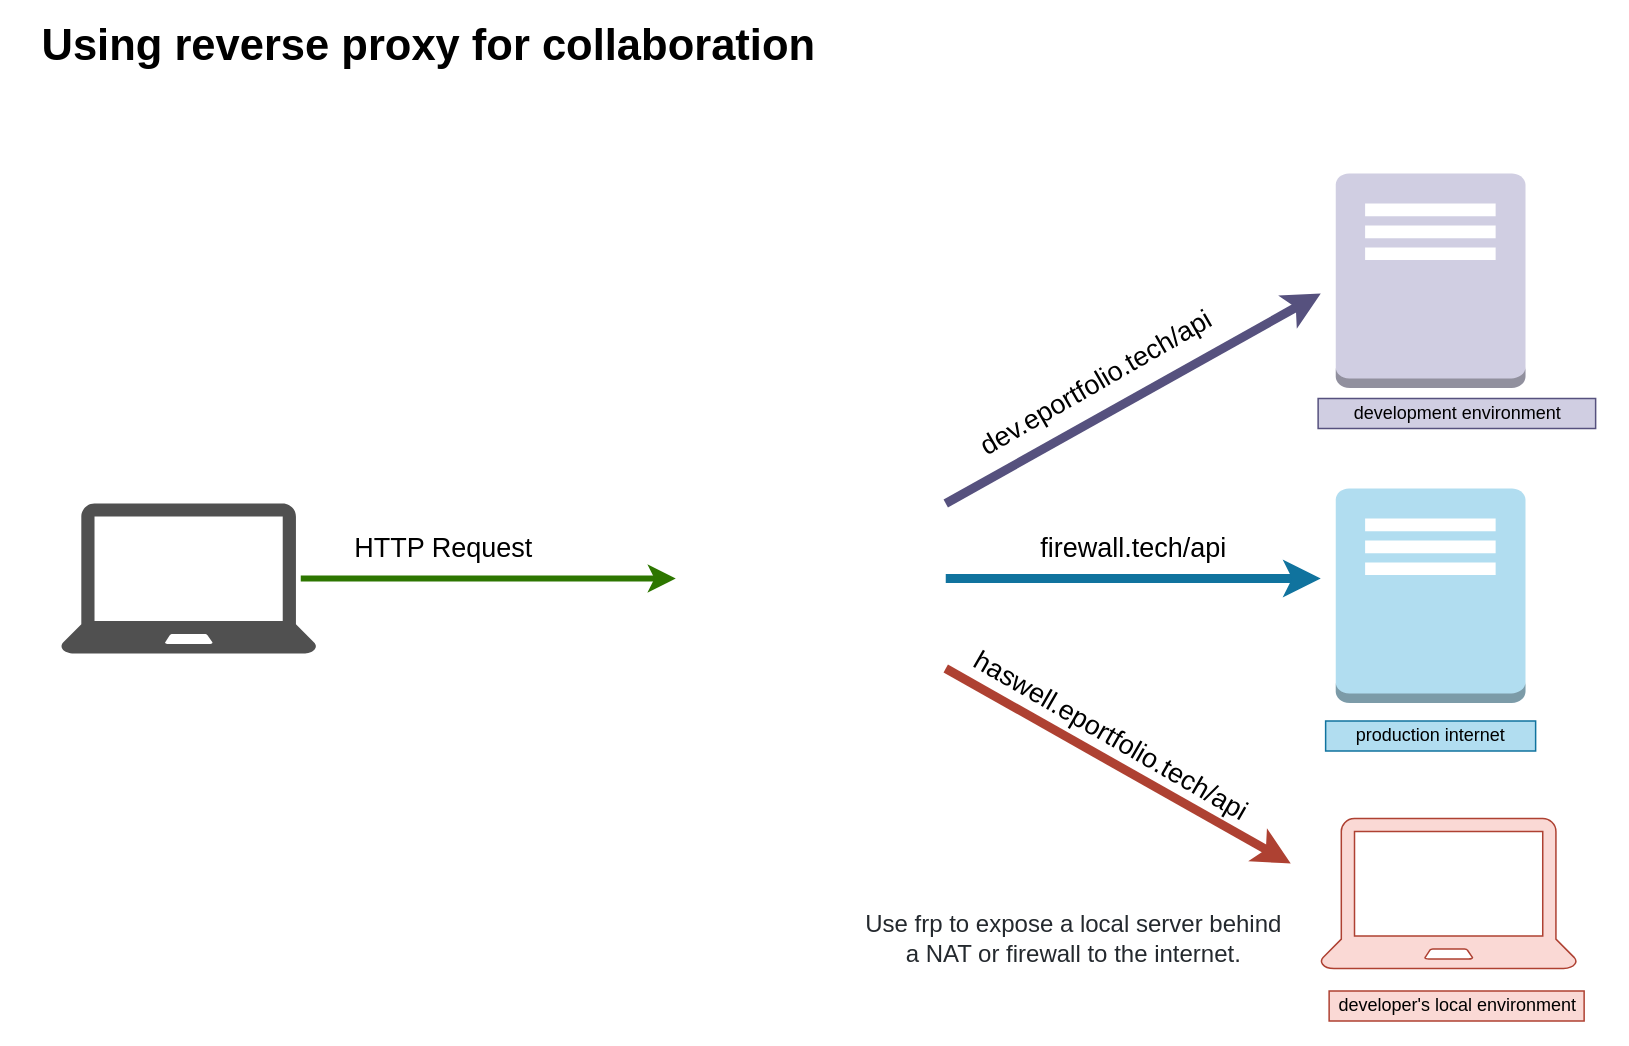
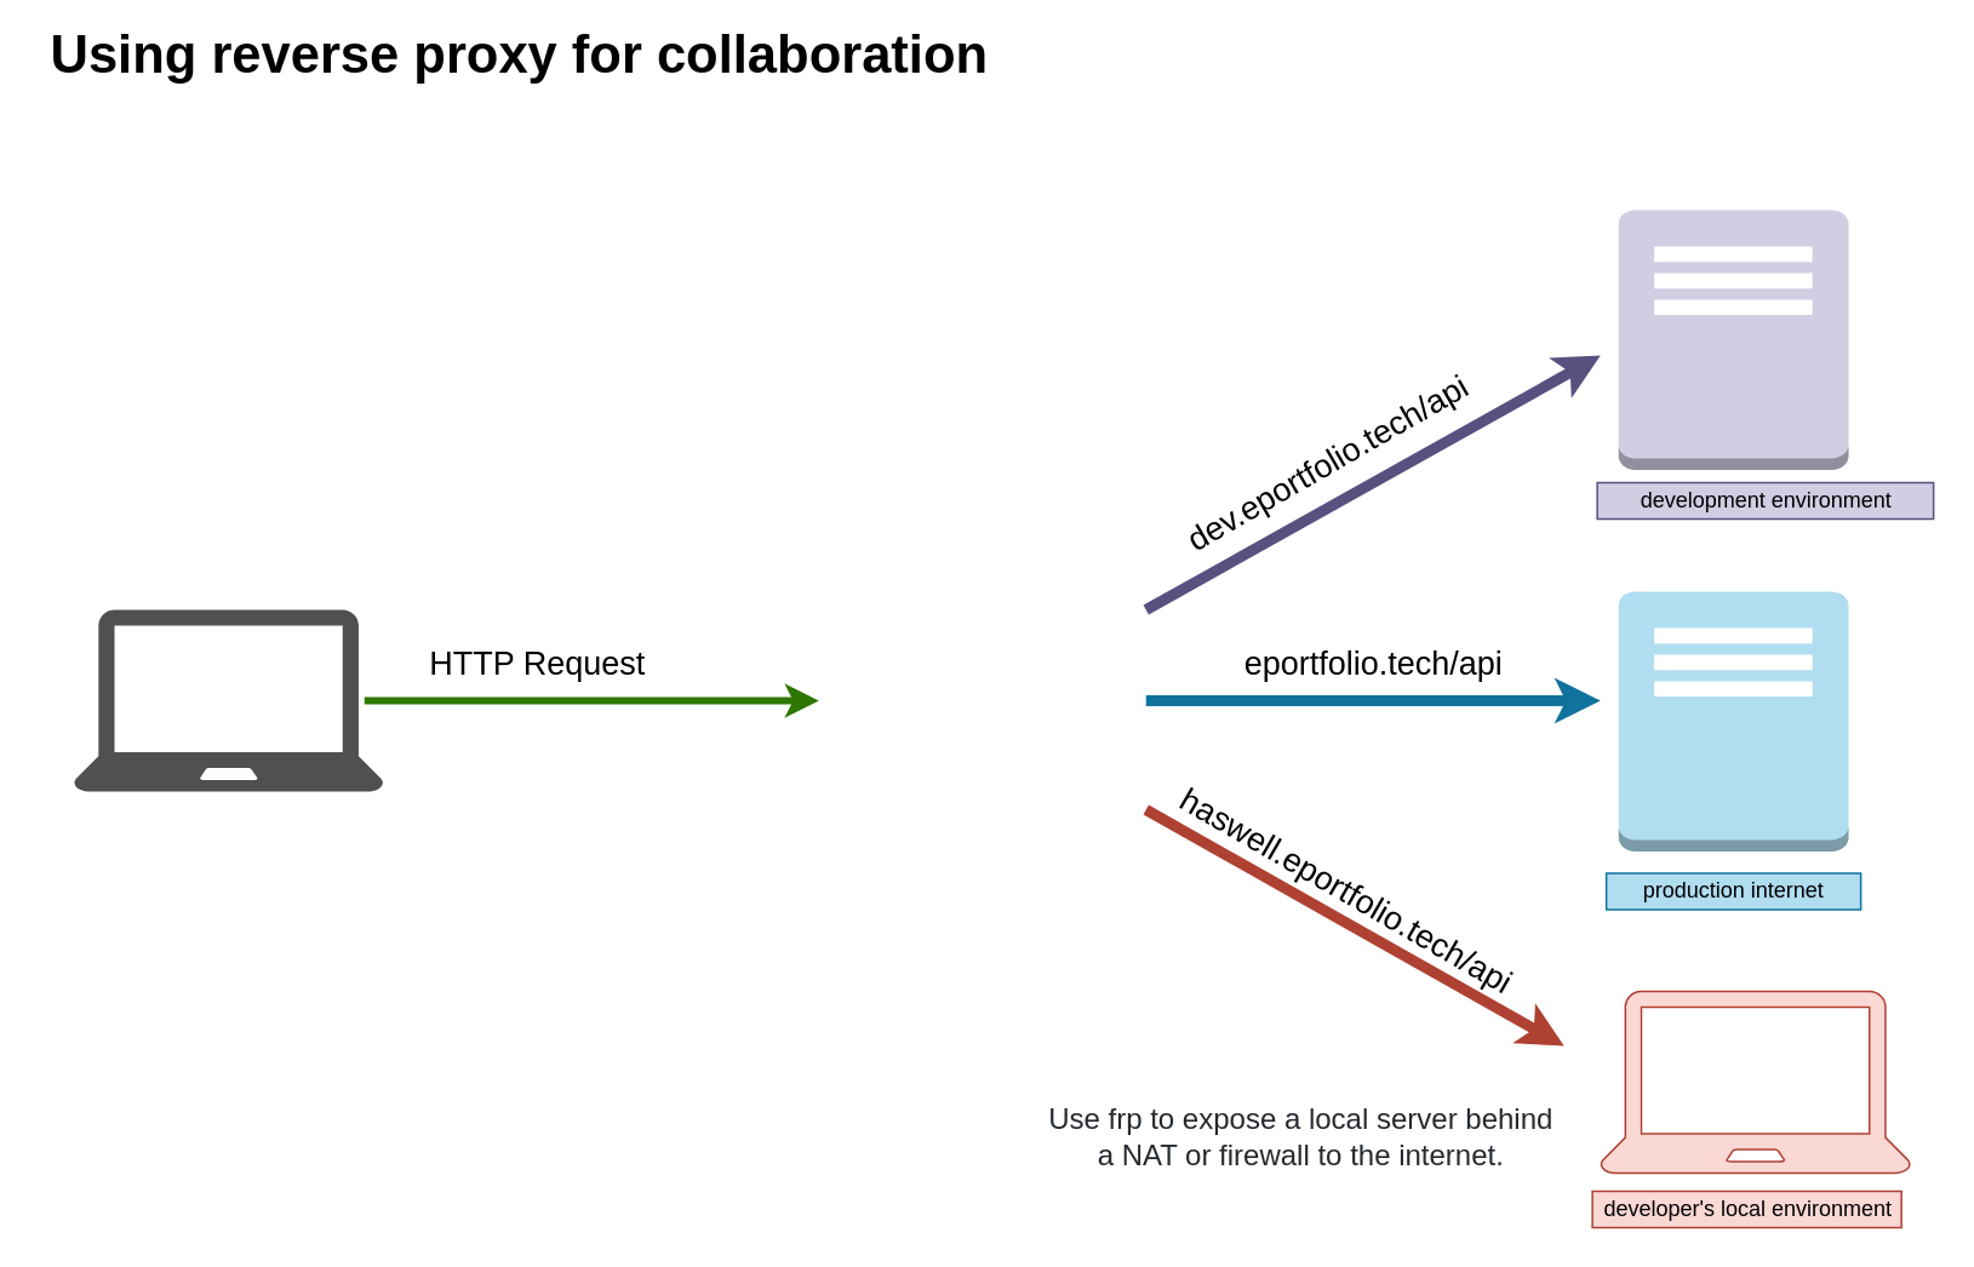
  <mxCell id="0" />
  <mxCell id="1" parent="0" />
  <mxCell id="2" value="" style="pointerEvents=1;shadow=0;dashed=0;html=1;strokeColor=none;fillColor=#505050;labelPosition=center;verticalLabelPosition=bottom;verticalAlign=top;outlineConnect=0;align=center;shape=mxgraph.office.devices.laptop;" parent="1" vertex="1"><mxGeometry x="40" y="335" width="170.59" height="100" as="geometry" /></mxCell>
  <mxCell id="3" value="&lt;font style=&quot;font-size: 18px&quot;&gt;haswell.eportfolio.tech/api&lt;/font&gt;" style="text;html=1;align=center;verticalAlign=middle;resizable=0;points=[];autosize=1;strokeWidth=18;rotation=30;" parent="1" vertex="1"><mxGeometry x="630" y="480" width="220" height="20" as="geometry" /></mxCell>
  <mxCell id="4" value="" style="pointerEvents=1;shadow=0;dashed=0;html=1;strokeColor=#ae4132;fillColor=#fad9d5;labelPosition=center;verticalLabelPosition=bottom;verticalAlign=top;outlineConnect=0;align=center;shape=mxgraph.office.devices.laptop;" parent="1" vertex="1"><mxGeometry x="880" y="545" width="170.59" height="100" as="geometry" /></mxCell>
  <mxCell id="5" value="" style="outlineConnect=0;dashed=0;verticalLabelPosition=bottom;verticalAlign=top;align=center;html=1;shape=mxgraph.aws3.traditional_server;fillColor=#d0cee2;strokeColor=#56517e;" parent="1" vertex="1"><mxGeometry x="890" y="115" width="126.5" height="143" as="geometry" /></mxCell>
  <mxCell id="6" value="" style="outlineConnect=0;dashed=0;verticalLabelPosition=bottom;verticalAlign=top;align=center;html=1;shape=mxgraph.aws3.traditional_server;fillColor=#b1ddf0;strokeColor=#10739e;" parent="1" vertex="1"><mxGeometry x="890" y="325" width="126.5" height="143" as="geometry" /></mxCell>
  <mxCell id="7" value="" style="endArrow=classic;html=1;fillColor=#fad9d5;strokeColor=#ae4132;strokeWidth=6;" parent="1" edge="1"><mxGeometry width="50" height="50" relative="1" as="geometry"><mxPoint x="630" y="445" as="sourcePoint" /><mxPoint x="860" y="575" as="targetPoint" /></mxGeometry></mxCell>
  <mxCell id="8" value="" style="endArrow=classic;html=1;strokeWidth=6;fillColor=#b1ddf0;strokeColor=#10739e;" parent="1" edge="1"><mxGeometry width="50" height="50" relative="1" as="geometry"><mxPoint x="630" y="385" as="sourcePoint" /><mxPoint x="880" y="385" as="targetPoint" /></mxGeometry></mxCell>
  <mxCell id="9" value="" style="endArrow=classic;html=1;fillColor=#d0cee2;strokeColor=#56517e;strokeWidth=6;" parent="1" edge="1"><mxGeometry width="50" height="50" relative="1" as="geometry"><mxPoint x="630" y="335" as="sourcePoint" /><mxPoint x="880" y="195" as="targetPoint" /></mxGeometry></mxCell>
  <mxCell id="10" value="&lt;font style=&quot;font-size: 18px&quot;&gt;dev.eportfolio.tech/api&lt;/font&gt;" style="text;html=1;align=center;verticalAlign=middle;resizable=0;points=[];autosize=1;rotation=-30;" parent="1" vertex="1"><mxGeometry x="635" y="245" width="190" height="20" as="geometry" /></mxCell>
- <mxCell id="11" value="&lt;font style=&quot;font-size: 18px&quot;&gt;firewall.tech/api&lt;/font&gt;" style="text;html=1;align=center;verticalAlign=middle;resizable=0;points=[];autosize=1;" parent="1" vertex="1"><mxGeometry x="675" y="355" width="160" height="20" as="geometry" /></mxCell>
+ <mxCell id="11" value="&lt;font style=&quot;font-size: 18px&quot;&gt;eportfolio.tech/api&lt;/font&gt;" style="text;html=1;align=center;verticalAlign=middle;resizable=0;points=[];autosize=1;" parent="1" vertex="1"><mxGeometry x="675" y="355" width="160" height="20" as="geometry" /></mxCell>
  <mxCell id="12" value="" style="endArrow=classic;html=1;strokeWidth=4;fillColor=#60a917;strokeColor=#2D7600;" parent="1" edge="1"><mxGeometry width="50" height="50" relative="1" as="geometry"><mxPoint x="200" y="385" as="sourcePoint" /><mxPoint x="450" y="385" as="targetPoint" /></mxGeometry></mxCell>
  <mxCell id="13" value="" style="shape=image;imageAspect=0;aspect=fixed;verticalLabelPosition=bottom;verticalAlign=top;image=https://seeklogo.com/images/N/nginx-logo-FF65602A76-seeklogo.com.png;" parent="1" vertex="1"><mxGeometry x="460" y="321.5" width="162.82" height="127" as="geometry" /></mxCell>
  <mxCell id="14" value="&lt;font style=&quot;font-size: 18px&quot;&gt;HTTP Request&lt;/font&gt;" style="text;html=1;align=center;verticalAlign=middle;resizable=0;points=[];autosize=1;strokeWidth=1;" parent="1" vertex="1"><mxGeometry x="230" y="355" width="130" height="20" as="geometry" /></mxCell>
  <mxCell id="15" value="development environment" style="text;html=1;align=center;verticalAlign=middle;resizable=0;points=[];autosize=1;fillColor=#d0cee2;strokeColor=#56517e;" parent="1" vertex="1"><mxGeometry x="878.25" y="265" width="185" height="20" as="geometry" /></mxCell>
  <mxCell id="16" value="&lt;font style=&quot;font-size: 12px&quot;&gt;production internet&lt;/font&gt;" style="text;html=1;align=center;verticalAlign=middle;resizable=0;points=[];autosize=1;fillColor=#b1ddf0;strokeColor=#10739e;strokeWidth=1;" parent="1" vertex="1"><mxGeometry x="883.25" y="480" width="140" height="20" as="geometry" /></mxCell>
- <mxCell id="17" value="developer's local environment" style="text;html=1;align=center;verticalAlign=middle;resizable=0;points=[];autosize=1;fillColor=#fad9d5;strokeColor=#ae4132;" parent="1" vertex="1"><mxGeometry x="885.59" y="660" width="170" height="20" as="geometry" /></mxCell>
+ <mxCell id="17" value="developer's local environment" style="text;html=1;align=center;verticalAlign=middle;resizable=0;points=[];autosize=1;fillColor=#fad9d5;strokeColor=#ae4132;" parent="1" vertex="1"><mxGeometry x="875.59" y="655" width="170" height="20" as="geometry" /></mxCell>
  <mxCell id="18" value="&lt;font size=&quot;1&quot;&gt;&lt;b style=&quot;font-size: 29px&quot;&gt;Using reverse proxy for collaboration&lt;/b&gt;&lt;/font&gt;" style="text;html=1;align=center;verticalAlign=middle;resizable=0;points=[];autosize=1;" parent="1" vertex="1"><mxGeometry x="20" y="20" width="530" height="20" as="geometry" /></mxCell>
  <mxCell id="19" value="&lt;span style=&quot;color: rgb(36 , 41 , 46) ; font-family: , , &amp;#34;segoe ui&amp;#34; , &amp;#34;helvetica&amp;#34; , &amp;#34;arial&amp;#34; , sans-serif , &amp;#34;apple color emoji&amp;#34; , &amp;#34;segoe ui emoji&amp;#34; ; font-size: 16px ; background-color: rgb(255 , 255 , 255)&quot;&gt;Use frp to expose a local server behind &lt;br&gt;a NAT or firewall to the internet.&lt;/span&gt;" style="text;html=1;align=center;verticalAlign=middle;resizable=0;points=[];autosize=1;rotation=0;" parent="1" vertex="1"><mxGeometry x="570" y="605" width="290" height="40" as="geometry" /></mxCell>
